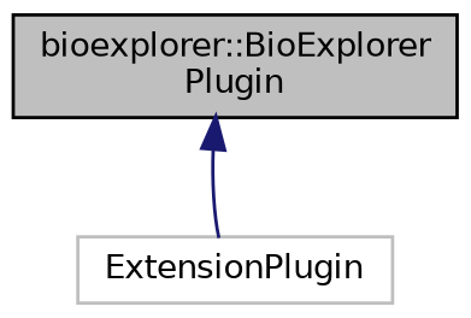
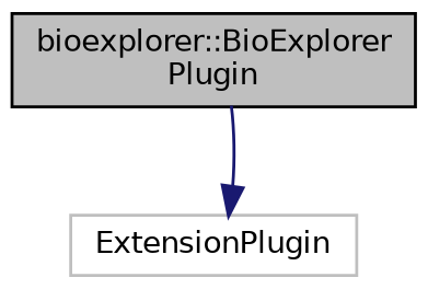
  digraph {
    node [fontname=Helvetica fontsize=10 shape=record style=filled]
    n1 [color=black fillcolor=grey75 fontcolor=black height=0.2 label="bioexplorer::BioExplorer\lPlugin" width=0.4]
    n2 [color=grey75 fillcolor=white height=0.2 label=ExtensionPlugin width=0.4]
-   n1 -> n2 [color=midnightblue dir=back fontname=Helvetica fontsize=10 labelfontname=Helvetica labelfontsize=10 style=solid]
+   n2 -> n1 [color=midnightblue dir=back fontname=Helvetica fontsize=10 labelfontname=Helvetica labelfontsize=10 style=solid]
  }
